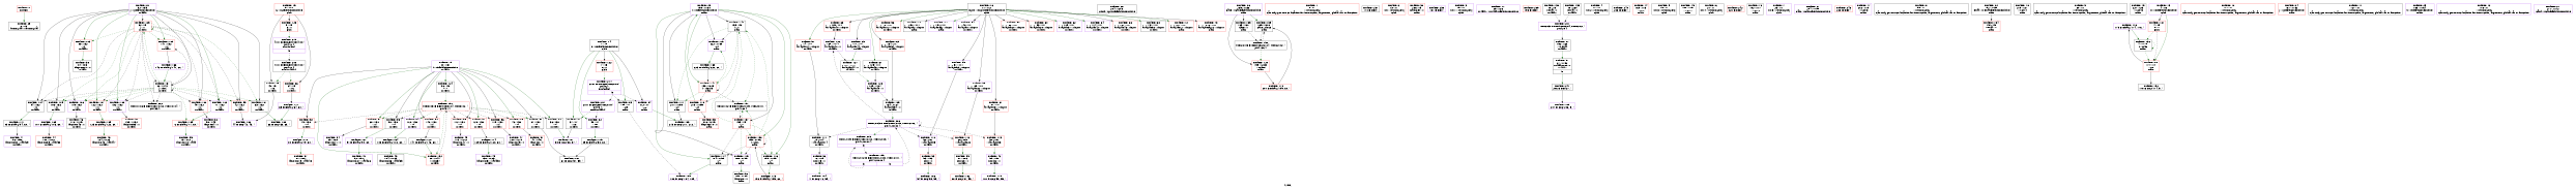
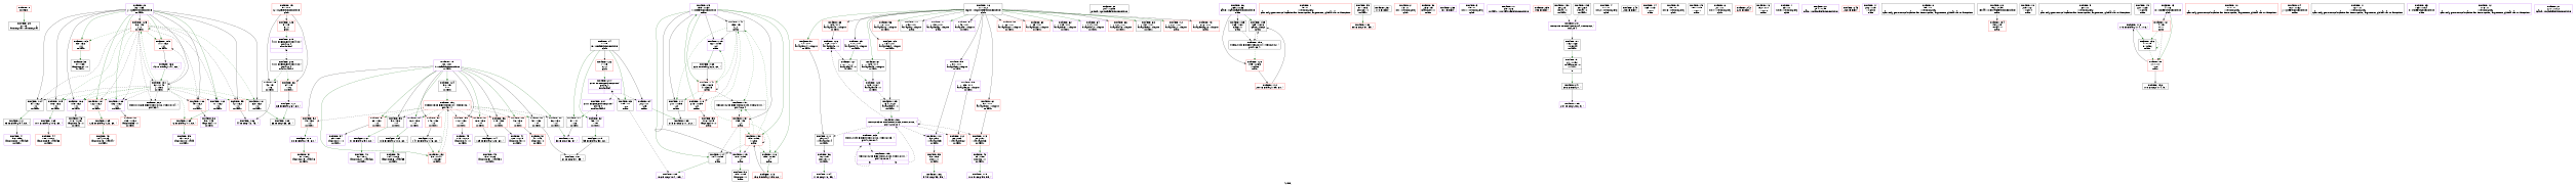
  digraph {
    label=SVFG
    node [color=black shape=record]
    edge [color=black style=solid]
    n1 [color=red label="{NodeID: 0\nNullPtr}"]
    n2 [label="{NodeID: 29\n2\<--3\ndummyVal\<--dummyVal\n}"]
    n3 [color=purple label="{NodeID: 180\n44 = cmp(42, 43, )\n}"]
    n4 [color=red label="{NodeID: 97\n128\<--30\n\<--i\n_Z4fillv\n}"]
    n5 [label="{NodeID: 174\n129 = Binary(128, 60, )\n}"]
    n6 [color=purple label="{NodeID: 49\n130\<--129\nidxprom51\<--add50\n_Z4fillv\n}"]
    n7 [label="{NodeID: 14\n7\<--8\nR\<--R_field_insensitive\nGlob }"]
    n8 [label="{NodeID: 81\n37\<--7\n\<--R\n_Z4fillv\n}"]
    n9 [color=purple label="{NodeID: 82\n58\<--7\n\<--R\n_Z4fillv\n}"]
    n10 [label="{NodeID: 83\n185\<--7\n\<--R\nmain\n}"]
    n11 [color=purple label="{NodeID: 84\n212\<--7\n\<--R\nmain\n}"]
    n12 [color=red label="{NodeID: 122\n7\<--5\nR\<--\nGlob }"]
    n13 [color=purple label="{NodeID: 181\n38 = cmp(36, 37, )\n}"]
    n14 [label="{NodeID: 175\n59 = Binary(58, 60, )\n}"]
    n15 [color=purple label="{NodeID: 189\n186 = cmp(184, 185, )\n}"]
    n16 [label="{NodeID: 183\n213 = cmp(211, 212, )\n}"]
    n17 [color=purple label="{NodeID: 214\n2V_1 = ENCHI(MR_2V_0)\npts\{8 \}\nFun[main]|{|<s2>5}}" style=double]
    n18 [label="{NodeID: 187\n61 = cmp(57, 59, )\n}"]
    n19 [color=purple label="{NodeID: 207\n2V_1 = ENCHI(MR_2V_0)\npts\{8 \}\nFun[_Z4fillv]}" style=double]
    n20 [label="{NodeID: 111\n75\<--74\n\<--arrayidx14\n_Z4fillv\n}"]
    n21 [color=purple label="{NodeID: 36\n76\<--75\nconv15\<--\n_Z4fillv\n}"]
    n22 [color=purple label="{NodeID: 184\n77 = cmp(76, 55, )\n}"]
    n23 [label="{NodeID: 28\n204\<--205\nprintf\<--printf_field_insensitive\n}"]
    n24 [label="{NodeID: 208\n4V_1 = ENCHI(MR_4V_0)\npts\{10 \}\nFun[_Z4fillv]}" style=double]
    n25 [label="{NodeID: 85\n43\<--9\n\<--C\n_Z4fillv\n}"]
    n26 [color=red label="{NodeID: 86\n64\<--9\n\<--C\n_Z4fillv\n}"]
    n27 [color=purple label="{NodeID: 177\n65 = Binary(64, 60, )\n}"]
    n28 [label="{NodeID: 188\n66 = cmp(63, 65, )\n}"]
    n29 [color=red label="{NodeID: 125\n32\<--5\nj\<--\n_Z4fillv\n}"]
    n30 [color=red label="{NodeID: 99\n42\<--32\n\<--j\n_Z4fillv\n}"]
    n31 [color=red label="{NodeID: 100\n49\<--32\n\<--j\n_Z4fillv\n}"]
    n32 [label="{NodeID: 101\n63\<--32\n\<--j\n_Z4fillv\n}"]
    n33 [color=purple label="{NodeID: 102\n71\<--32\n\<--j\n_Z4fillv\n}"]
    n34 [color=red label="{NodeID: 103\n83\<--32\n\<--j\n_Z4fillv\n}"]
    n35 [label="{NodeID: 104\n94\<--32\n\<--j\n_Z4fillv\n}"]
    n36 [label="{NodeID: 105\n106\<--32\n\<--j\n_Z4fillv\n}"]
    n37 [color=purple label="{NodeID: 106\n115\<--32\n\<--j\n_Z4fillv\n}"]
    n38 [color=red label="{NodeID: 107\n122\<--32\n\<--j\n_Z4fillv\n}"]
    n39 [color=purple label="{NodeID: 108\n132\<--32\n\<--j\n_Z4fillv\n}"]
    n40 [color=red label="{NodeID: 109\n141\<--32\n\<--j\n_Z4fillv\n}"]
    n41 [label="{NodeID: 131\n32\<--142\nj\<--inc\n_Z4fillv\n}"]
    n42 [label="{NodeID: 202\nMR_10V_6 = PHI(MR_10V_2, MR_10V_4, )\npts\{33 \}\n}"]
    n43 [color=purple label="{NodeID: 32\n50\<--49\nidxprom4\<--\n_Z4fillv\n}"]
    n44 [color=red label="{NodeID: 169\n72 = Binary(71, 60, )\n}"]
    n45 [label="{NodeID: 38\n84\<--83\nidxprom21\<--\n_Z4fillv\n}"]
    n46 [label="{NodeID: 171\n95 = Binary(94, 60, )\n}"]
    n47 [color=purple label="{NodeID: 163\n107 = Binary(106, 60, )\n}"]
    n48 [label="{NodeID: 46\n116\<--115\nidxprom43\<--\n_Z4fillv\n}"]
    n49 [color=red label="{NodeID: 165\n123 = Binary(122, 60, )\n}"]
    n50 [color=red label="{NodeID: 50\n133\<--132\nidxprom53\<--\n_Z4fillv\n}"]
    n51 [color=purple label="{NodeID: 166\n142 = Binary(141, 60, )\n}"]
    n52 [color=purple label="{NodeID: 35\n73\<--72\nidxprom13\<--add\n_Z4fillv\n}"]
    n53 [color=purple label="{NodeID: 41\n96\<--95\nidxprom30\<--add29\n_Z4fillv\n}"]
    n54 [color=red label="{NodeID: 44\n108\<--107\nidxprom39\<--add38\n_Z4fillv\n}"]
    n55 [color=red label="{NodeID: 48\n124\<--123\nidxprom48\<--add47\n_Z4fillv\n}"]
    n56 [color=purple label="{NodeID: 42\n99\<--98\nconv32\<--\n_Z4fillv\n}"]
    n57 [color=purple label="{NodeID: 179\n100 = cmp(99, 55, )\n}"]
    n58 [label="{NodeID: 139\n165\<--200\nCase\<--inc3\nmain\n}"]
    n59 [label="{NodeID: 198\nMR_22V_3 = PHI(MR_22V_4, MR_22V_2, )\npts\{166 \}\n}"]
    n60 [color=red label="{NodeID: 120\n199\<--165\n\<--Case\nmain\n}"]
    n61 [color=red label="{NodeID: 172\n200 = Binary(199, 60, )\n}"]
    n62 [color=red label="{NodeID: 56\n70\<--11\narrayidx12\<--input\n_Z4fillv\n}"]
    n63 [label="{NodeID: 70\n190\<--11\narrayidx\<--input\nmain\n}"]
    n64 [color=purple label="{NodeID: 167\n91 = Binary(90, 60, )\n}"]
    n65 [color=purple label="{NodeID: 40\n92\<--91\nidxprom27\<--add26\n_Z4fillv\n}"]
    n66 [color=red label="{NodeID: 1\n5\<--1\n\<--dummyObj\nCan only get source location for instruction, argument, global var or function.}"]
    n67 [color=red label="{NodeID: 98\n146\<--30\n\<--i\n_Z4fillv\n}"]
    n68 [label="{NodeID: 170\n147 = Binary(146, 60, )\n}"]
    n69 [color=red label="{NodeID: 132\n30\<--147\ni\<--inc57\n_Z4fillv\n}"]
    n70 [color=red label="{NodeID: 191\nMR_8V_3 = PHI(MR_8V_4, MR_8V_2, )\npts\{31 \}\n}"]
    n71 [color=red label="{NodeID: 15\n9\<--10\nC\<--C_field_insensitive\nGlob }"]
    n72 [color=red label="{NodeID: 123\n9\<--5\nC\<--\nGlob }"]
    n73 [color=purple label="{NodeID: 215\n4V_1 = ENCHI(MR_4V_0)\npts\{10 \}\nFun[main]|{<s0>5}}" style=double]
    n74 [color=red label="{NodeID: 112\n86\<--85\n\<--arrayidx22\n_Z4fillv\n}"]
    n75 [label="{NodeID: 39\n87\<--86\nconv23\<--\n_Z4fillv\n}"]
    n76 [color=red label="{NodeID: 182\n88 = cmp(87, 55, )\n}"]
    n77 [color=purple label="{NodeID: 126\n109\<--111\narrayidx40\<--\n_Z4fillv\n}"]
    n78 [label="{NodeID: 127\n117\<--111\narrayidx44\<--\n_Z4fillv\n}"]
    n79 [color=purple label="{NodeID: 128\n125\<--127\narrayidx49\<--\n_Z4fillv\n}"]
    n80 [label="{NodeID: 129\n134\<--127\narrayidx54\<--\n_Z4fillv\n}"]
    n81 [label="{NodeID: 43\n104\<--103\nidxprom36\<--add35\n_Z4fillv\n}"]
    n82 [label="{NodeID: 140\n159\<--5\ni\<--\nmain\n}"]
    n83 [label="{NodeID: 117\n211\<--159\n\<--i\nmain\n}"]
    n84 [color=red label="{NodeID: 118\n215\<--159\n\<--i\nmain\n}"]
    n85 [color=purple label="{NodeID: 119\n222\<--159\n\<--i\nmain\n}"]
    n86 [color=red label="{NodeID: 141\n159\<--223\ni\<--inc15\nmain\n}"]
    n87 [label="{NodeID: 197\nMR_20V_2 = PHI(MR_20V_9, MR_20V_1, )\npts\{160 \}\n}"]
    n88 [color=red label="{NodeID: 53\n216\<--215\nidxprom10\<--\nmain\n}"]
    n89 [color=purple label="{NodeID: 23\n159\<--160\ni\<--i_field_insensitive\nmain\n}"]
    n90 [label="{NodeID: 168\n223 = Binary(222, 60, )\n}"]
    n91 [color=red label="{NodeID: 137\n159\<--5\ni\<--\nmain\n}"]
    n92 [label="{NodeID: 114\n184\<--159\n\<--i\nmain\n}"]
    n93 [color=purple label="{NodeID: 115\n188\<--159\n\<--i\nmain\n}"]
    n94 [label="{NodeID: 116\n195\<--159\n\<--i\nmain\n}"]
    n95 [color=red label="{NodeID: 138\n159\<--196\ni\<--inc\nmain\n}"]
    n96 [color=red label="{NodeID: 57\n74\<--11\narrayidx14\<--input\n_Z4fillv\n}"]
    n97 [label="{NodeID: 237\n170 = PHI()\n}"]
    n98 [color=purple label="{NodeID: 71\n191\<--11\narraydecay\<--input\nmain\n}"]
    n99 [color=red label="{NodeID: 2\n13\<--1\n.str\<--dummyObj\nGlob }"]
    n100 [label="{NodeID: 16\n11\<--12\ninput\<--input_field_insensitive\nGlob }"]
    n101 [color=purple label="{NodeID: 54\n48\<--11\narrayidx\<--input\n_Z4fillv\n}"]
    n102 [color=purple label="{NodeID: 55\n51\<--11\narrayidx5\<--input\n_Z4fillv\n}"]
    n103 [color=red label="{NodeID: 58\n82\<--11\narrayidx20\<--input\n_Z4fillv\n}"]
    n104 [color=purple label="{NodeID: 59\n85\<--11\narrayidx22\<--input\n_Z4fillv\n}"]
    n105 [color=red label="{NodeID: 60\n93\<--11\narrayidx28\<--input\n_Z4fillv\n}"]
    n106 [color=red label="{NodeID: 61\n97\<--11\narrayidx31\<--input\n_Z4fillv\n}"]
    n107 [color=purple label="{NodeID: 62\n105\<--11\narrayidx37\<--input\n_Z4fillv\n}"]
    n108 [color=red label="{NodeID: 63\n109\<--11\narrayidx40\<--input\n_Z4fillv\n}"]
    n109 [color=purple label="{NodeID: 64\n114\<--11\narrayidx42\<--input\n_Z4fillv\n}"]
    n110 [color=purple label="{NodeID: 65\n117\<--11\narrayidx44\<--input\n_Z4fillv\n}"]
    n111 [color=red label="{NodeID: 66\n121\<--11\narrayidx46\<--input\n_Z4fillv\n}"]
    n112 [label="{NodeID: 67\n125\<--11\narrayidx49\<--input\n_Z4fillv\n}"]
    n113 [label="{NodeID: 68\n131\<--11\narrayidx52\<--input\n_Z4fillv\n}"]
    n114 [color=red label="{NodeID: 69\n134\<--11\narrayidx54\<--input\n_Z4fillv\n}"]
    n115 [color=red label="{NodeID: 72\n217\<--11\narrayidx11\<--input\nmain\n}"]
    n116 [color=red label="{NodeID: 73\n218\<--11\narraydecay12\<--input\nmain\n}"]
    n117 [color=purple label="{NodeID: 110\n52\<--51\n\<--arrayidx5\n_Z4fillv\n}"]
    n118 [color=red label="{NodeID: 113\n98\<--97\n\<--arrayidx31\n_Z4fillv\n}"]
    n119 [color=red label="{NodeID: 33\n53\<--52\nconv\<--\n_Z4fillv\n}"]
    n120 [color=purple label="{NodeID: 206\nMR_12V_3 = PHI(MR_12V_8, MR_12V_2, )\npts\{120000 \}\n}"]
    n121 [color=red label="{NodeID: 30\n156\<--5\nmain_ret\<--\nmain\n}"]
    n122 [color=purple label="{NodeID: 238\n181 = PHI()\n}"]
    n123 [color=purple label="{NodeID: 3\n15\<--1\n.str.1\<--dummyObj\nGlob }"]
    n124 [color=purple label="{NodeID: 17\n25\<--26\n_Z4fillv\<--_Z4fillv_field_insensitive\n}"]
    n125 [label="{NodeID: 52\n189\<--188\nidxprom\<--\nmain\n}"]
    n126 [color=red label="{NodeID: 173\n196 = Binary(195, 60, )\n}"]
    n127 [color=red label="{NodeID: 31\n47\<--46\nidxprom\<--\n_Z4fillv\n}"]
    n128 [color=purple label="{NodeID: 203\nMR_12V_9 = PHI(MR_12V_2, MR_12V_3, )\npts\{120000 \}\n|{<s0>5}}"]
    n129 [color=purple label="{NodeID: 45\n113\<--112\nidxprom41\<--\n_Z4fillv\n}"]
    n130 [color=red label="{NodeID: 239\n193 = PHI()\n}"]
    n131 [label="{NodeID: 88\n36\<--30\n\<--i\n_Z4fillv\n}"]
    n132 [color=red label="{NodeID: 89\n46\<--30\n\<--i\n_Z4fillv\n}"]
    n133 [label="{NodeID: 90\n57\<--30\n\<--i\n_Z4fillv\n}"]
    n134 [color=red label="{NodeID: 91\n68\<--30\n\<--i\n_Z4fillv\n}"]
    n135 [color=red label="{NodeID: 92\n79\<--30\n\<--i\n_Z4fillv\n}"]
    n136 [label="{NodeID: 93\n90\<--30\n\<--i\n_Z4fillv\n}"]
    n137 [color=purple label="{NodeID: 94\n102\<--30\n\<--i\n_Z4fillv\n}"]
    n138 [color=red label="{NodeID: 95\n112\<--30\n\<--i\n_Z4fillv\n}"]
    n139 [color=red label="{NodeID: 96\n119\<--30\n\<--i\n_Z4fillv\n}"]
    n140 [label="{NodeID: 87\n152\<--28\n\<--retval\n_Z4fillv\n}"]
    n141 [label="{NodeID: 51\n27\<--152\n_Z4fillv_ret\<--\n_Z4fillv\n|{<s0>5}}"]
    n142 [label="{NodeID: 241\n206 = PHI(27, )\n}"]
    n143 [color=purple label="{NodeID: 185\n207 = cmp(206, 5, )\n}"]
    n144 [label="{NodeID: 4\n17\<--1\n.str.2\<--dummyObj\nGlob }"]
    n145 [label="{NodeID: 130\n28\<--5\nretval\<--\n_Z4fillv\n}"]
    n146 [color=purple label="{NodeID: 201\nMR_6V_3 = PHI(MR_6V_4, MR_6V_2, )\npts\{29 \}\n}"]
    n147 [label="{NodeID: 133\n28\<--60\nretval\<--\n_Z4fillv\n}"]
    n148 [color=purple label="{NodeID: 199\nMR_12V_2 = PHI(MR_12V_3, MR_12V_1, )\npts\{120000 \}\n|{<s0>5|<s1>5}}"]
    n149 [label="{NodeID: 240\n203 = PHI()\n}"]
    n150 [color=red label="{NodeID: 74\n169\<--13\n\<--.str\nmain\n}"]
    n151 [label="{NodeID: 5\n19\<--1\n.str.3\<--dummyObj\nGlob }"]
    n152 [color=purple label="{NodeID: 19\n30\<--31\ni\<--i_field_insensitive\n_Z4fillv\n}"]
    n153 [label="{NodeID: 124\n30\<--5\ni\<--\n_Z4fillv\n}"]
    n154 [color=purple label="{NodeID: 34\n69\<--68\nidxprom11\<--\n_Z4fillv\n}"]
    n155 [color=purple label="{NodeID: 178\n80 = Binary(79, 60, )\n}"]
    n156 [label="{NodeID: 164\n103 = Binary(102, 60, )\n}"]
    n157 [color=purple label="{NodeID: 47\n120\<--119\nidxprom45\<--\n_Z4fillv\n}"]
    n158 [color=red label="{NodeID: 37\n81\<--80\nidxprom19\<--add18\n_Z4fillv\n}"]
    n159 [color=purple label="{NodeID: 186\n54 = cmp(53, 55, )\n}"]
    n160 [label="{NodeID: 75\n180\<--15\n\<--.str.1\nmain\n}"]
    n161 [label="{NodeID: 6\n21\<--1\n.str.4\<--dummyObj\nGlob }"]
    n162 [color=purple label="{NodeID: 20\n32\<--33\nj\<--j_field_insensitive\n_Z4fillv\n}"]
    n163 [color=red label="{NodeID: 242\n220 = PHI()\n}"]
    n164 [label="{NodeID: 76\n192\<--17\n\<--.str.2\nmain\n}"]
    n165 [color=purple label="{NodeID: 7\n23\<--1\n.str.5\<--dummyObj\nGlob }"]
    n166 [color=purple label="{NodeID: 21\n154\<--155\nmain\<--main_field_insensitive\n}"]
    n167 [color=red label="{NodeID: 243\n228 = PHI()\n}"]
    n168 [color=purple label="{NodeID: 77\n202\<--19\n\<--.str.3\nmain\n}"]
    n169 [label="{NodeID: 8\n55\<--1\n\<--dummyObj\nCan only get source location for instruction, argument, global var or function.}"]
    n170 [label="{NodeID: 22\n157\<--158\nretval\<--retval_field_insensitive\nmain\n}"]
    n171 [color=red label="{NodeID: 134\n157\<--5\nretval\<--\nmain\n}"]
    n172 [label="{NodeID: 78\n219\<--21\n\<--.str.4\nmain\n}"]
    n173 [label="{NodeID: 9\n60\<--1\n\<--dummyObj\nCan only get source location for instruction, argument, global var or function.}"]
    n174 [label="{NodeID: 79\n227\<--23\n\<--.str.5\nmain\n}"]
    n175 [color=purple label="{NodeID: 176\n175 = Binary(174, 176, )\n}"]
    n176 [label="{NodeID: 136\n4\<--175\nT\<--dec\nmain\n}"]
    n177 [color=red label="{NodeID: 80\n174\<--4\n\<--T\nmain\n}"]
    n178 [label="{NodeID: 190\n178 = cmp(174, 5, )\n}"]
    n179 [color=red label="{NodeID: 10\n111\<--1\n\<--dummyObj\nCan only get source location for instruction, argument, global var or function.}"]
    n180 [color=red label="{NodeID: 24\n161\<--162\nj\<--j_field_insensitive\nmain\n}"]
    n181 [color=red label="{NodeID: 121\n4\<--5\nT\<--\nGlob }"]
    n182 [label="{NodeID: 135\n165\<--60\nCase\<--\nmain\n}"]
    n183 [label="{NodeID: 11\n127\<--1\n\<--dummyObj\nCan only get source location for instruction, argument, global var or function.}"]
    n184 [color=purple label="{NodeID: 25\n163\<--164\nk\<--k_field_insensitive\nmain\n}"]
    n185 [color=purple label="{NodeID: 12\n176\<--1\n\<--dummyObj\nCan only get source location for instruction, argument, global var or function.}"]
    n186 [color=purple label="{NodeID: 26\n165\<--166\nCase\<--Case_field_insensitive\nmain\n}"]
    n187 [color=purple label="{NodeID: 13\n4\<--6\nT\<--T_field_insensitive\nGlob }"]
    n188 [color=purple label="{NodeID: 27\n171\<--172\nscanf\<--scanf_field_insensitive\n}"]
    n1 -> n2 [color=darkgreen]
    n4 -> n5
    n5 -> n6 [color=darkgreen]
    n7 -> n8 [color=darkgreen]
    n7 -> n9 [color=darkgreen]
    n7 -> n10 [color=darkgreen]
    n7 -> n11
    n7 -> n12
    n8 -> n13
    n9 -> n14 [color=darkgreen]
    n10 -> n15 [style=dashed]
    n11 -> n16 [color=darkgreen]
    n12 -> n17 [color=darkgreen style=dashed]
    n14 -> n18
    n17 -> n10 [style=dashed]
    n17 -> n11 [style=dashed]
    n17 -> n19 [style=dashed tailport=s2]
    n19 -> n8 [color=darkgreen style=dashed]
    n19 -> n9 [style=dashed]
    n20 -> n21
    n21 -> n22 [color=darkgreen]
    n24 -> n25 [color=darkgreen style=dashed]
    n24 -> n26 [color=darkgreen style=dashed]
    n25 -> n3
    n26 -> n27
    n27 -> n28 [color=darkgreen]
    n29 -> n29 [color=darkgreen style=dashed]
    n29 -> n30 [style=dashed]
    n29 -> n31 [style=dashed]
    n29 -> n32 [color=darkgreen style=dashed]
    n29 -> n33 [style=dashed]
    n29 -> n34 [color=darkgreen style=dashed]
    n29 -> n35 [style=dashed]
    n29 -> n36 [color=darkgreen style=dashed]
    n29 -> n37 [color=darkgreen style=dashed]
    n29 -> n38 [style=dashed]
    n29 -> n39 [style=dashed]
    n29 -> n40 [color=darkgreen style=dashed]
    n29 -> n41 [style=dashed]
    n29 -> n42 [style=dashed]
    n30 -> n3
    n31 -> n43
    n32 -> n28 [color=darkgreen]
    n33 -> n44 [color=darkgreen]
    n34 -> n45 [color=darkgreen]
    n35 -> n46 [color=darkgreen]
    n36 -> n47 [color=darkgreen]
    n37 -> n48
    n38 -> n49 [color=darkgreen]
    n39 -> n50
    n40 -> n51
    n41 -> n29 [color=darkgreen style=dashed]
    n41 -> n30 [color=darkgreen style=dashed]
    n41 -> n31 [style=dashed]
    n41 -> n32 [color=darkgreen style=dashed]
    n41 -> n33 [style=dashed]
    n41 -> n35 [style=dashed]
    n41 -> n36 [color=darkgreen style=dashed]
    n41 -> n37 [color=darkgreen style=dashed]
    n41 -> n38 [color=darkgreen style=dashed]
    n41 -> n39 [style=dashed]
    n41 -> n40 [style=dashed]
    n41 -> n41 [style=dashed]
    n41 -> n42 [style=dashed]
    n41 -> n44 [color=darkgreen style=dashed]
    n44 -> n52 [color=darkgreen]
    n46 -> n53
    n47 -> n54
    n49 -> n55 [color=darkgreen]
    n51 -> n41 [color=darkgreen]
    n56 -> n57 [color=darkgreen]
    n58 -> n59 [style=dashed]
    n59 -> n58 [style=dashed]
    n59 -> n60 [color=darkgreen style=dashed]
    n60 -> n61
    n61 -> n58
    n64 -> n65 [color=darkgreen]
    n67 -> n68
    n68 -> n69 [color=darkgreen]
    n69 -> n70 [style=dashed]
    n70 -> n4 [style=dashed]
    n70 -> n67 [style=dashed]
    n70 -> n69 [color=darkgreen style=dashed]
    n70 -> n131 [style=dashed]
    n70 -> n132 [style=dashed]
    n70 -> n133 [color=darkgreen style=dashed]
    n70 -> n134 [color=darkgreen style=dashed]
    n70 -> n135 [style=dashed]
    n70 -> n136 [style=dashed]
    n70 -> n137 [color=darkgreen style=dashed]
    n70 -> n138 [style=dashed]
    n70 -> n139 [style=dashed]
    n71 -> n25
    n71 -> n26
    n71 -> n72
    n72 -> n73 [color=darkgreen style=dashed]
    n73 -> n24 [style=dashed tailport=s0]
-   n74 -> n75 [color=darkgreen]
    n75 -> n76 [color=darkgreen]
    n77 -> n78 [style=dashed]
    n78 -> n79 [color=darkgreen style=dashed]
    n79 -> n80 [style=dashed]
    n80 -> n120 [color=darkgreen style=dashed]
    n82 -> n83 [color=darkgreen style=dashed]
    n82 -> n84 [style=dashed]
    n82 -> n85 [style=dashed]
    n82 -> n86 [color=darkgreen style=dashed]
    n82 -> n87 [color=darkgreen style=dashed]
    n83 -> n16
    n84 -> n88
    n84 -> n89 [color=darkgreen]
    n85 -> n90 [color=darkgreen]
    n86 -> n83 [color=darkgreen style=dashed]
    n86 -> n84 [style=dashed]
    n86 -> n85 [color=darkgreen style=dashed]
    n86 -> n86 [style=dashed]
    n86 -> n87 [style=dashed]
    n87 -> n91 [style=dashed]
    n89 -> n82
    n89 -> n83
    n89 -> n85
    n89 -> n86 [color=darkgreen]
    n89 -> n91
    n89 -> n92 [color=darkgreen]
    n89 -> n93
    n89 -> n94 [color=darkgreen]
    n89 -> n95 [color=darkgreen]
    n90 -> n86
    n91 -> n82 [color=darkgreen style=dashed]
    n91 -> n87 [color=darkgreen style=dashed]
    n91 -> n92 [style=dashed]
    n91 -> n93 [color=darkgreen style=dashed]
    n91 -> n94 [color=darkgreen style=dashed]
    n91 -> n95 [color=darkgreen style=dashed]
    n92 -> n15 [color=darkgreen]
    n93 -> n125 [color=darkgreen]
    n94 -> n126 [color=darkgreen]
    n95 -> n82 [color=darkgreen style=dashed]
    n95 -> n87 [color=darkgreen style=dashed]
    n95 -> n92 [style=dashed]
    n95 -> n93 [style=dashed]
    n95 -> n94 [color=darkgreen style=dashed]
    n95 -> n95 [style=dashed]
    n96 -> n20
    n100 -> n62 [color=darkgreen]
    n100 -> n63
    n100 -> n96 [color=darkgreen]
    n100 -> n98 [color=darkgreen]
    n100 -> n101
    n100 -> n102
    n100 -> n103
    n100 -> n104
    n100 -> n105
    n100 -> n106
    n100 -> n107 [color=darkgreen]
    n100 -> n108
    n100 -> n109 [color=darkgreen]
    n100 -> n110
    n100 -> n111
    n100 -> n112 [color=darkgreen]
    n100 -> n113 [color=darkgreen]
    n100 -> n114
    n100 -> n115 [color=darkgreen]
    n100 -> n116
    n102 -> n117
    n104 -> n74
    n106 -> n118
    n108 -> n77
    n110 -> n78 [color=darkgreen]
    n112 -> n79
    n114 -> n80
    n117 -> n119
    n118 -> n56 [color=darkgreen]
    n119 -> n159 [color=darkgreen]
    n120 -> n20 [style=dashed]
    n120 -> n74 [style=dashed]
    n120 -> n77 [style=dashed]
    n120 -> n117 [style=dashed]
    n120 -> n118 [style=dashed]
    n120 -> n120 [style=dashed]
    n120 -> n128 [color=darkgreen style=dashed]
    n126 -> n95
    n128 -> n148 [style=dashed tailport=s0]
    n131 -> n13 [color=darkgreen]
    n132 -> n127
    n133 -> n18
    n134 -> n154
    n135 -> n155 [color=darkgreen]
    n136 -> n64 [color=darkgreen]
    n137 -> n156 [color=darkgreen]
    n138 -> n129
    n139 -> n157
    n140 -> n141 [color=darkgreen]
    n141 -> n142 [color=darkgreen tailport=s0]
    n142 -> n143
    n145 -> n146 [style=dashed]
    n146 -> n140 [style=dashed]
    n147 -> n146 [style=dashed]
    n148 -> n120 [style=dashed tailport=s1]
    n148 -> n128 [style=dashed tailport=s0]
    n152 -> n4 [color=darkgreen]
    n152 -> n67
    n152 -> n69 [color=darkgreen]
    n152 -> n131 [color=darkgreen]
    n152 -> n132 [color=darkgreen]
    n152 -> n133
    n152 -> n134 [color=darkgreen]
    n152 -> n135
    n152 -> n136
    n152 -> n137 [color=darkgreen]
    n152 -> n138
    n152 -> n139
    n152 -> n153 [color=darkgreen]
    n153 -> n70 [color=darkgreen style=dashed]
    n155 -> n158 [color=darkgreen]
    n156 -> n81 [color=darkgreen]
    n162 -> n29
    n162 -> n30
    n162 -> n31
    n162 -> n32
    n162 -> n33 [color=darkgreen]
    n162 -> n34 [color=darkgreen]
    n162 -> n35
    n162 -> n36
    n162 -> n37
    n162 -> n38 [color=darkgreen]
    n162 -> n39 [color=darkgreen]
    n162 -> n40 [color=darkgreen]
    n162 -> n41
    n170 -> n171
    n175 -> n176 [color=darkgreen]
    n176 -> n176 [color=darkgreen style=dashed]
    n176 -> n177 [color=darkgreen style=dashed]
    n177 -> n175
    n177 -> n178
    n181 -> n176 [color=darkgreen style=dashed]
    n181 -> n177 [style=dashed]
    n182 -> n59 [style=dashed]
    n186 -> n58 [color=darkgreen]
    n186 -> n60
    n186 -> n182
    n187 -> n177 [color=darkgreen]
    n187 -> n181
  }
